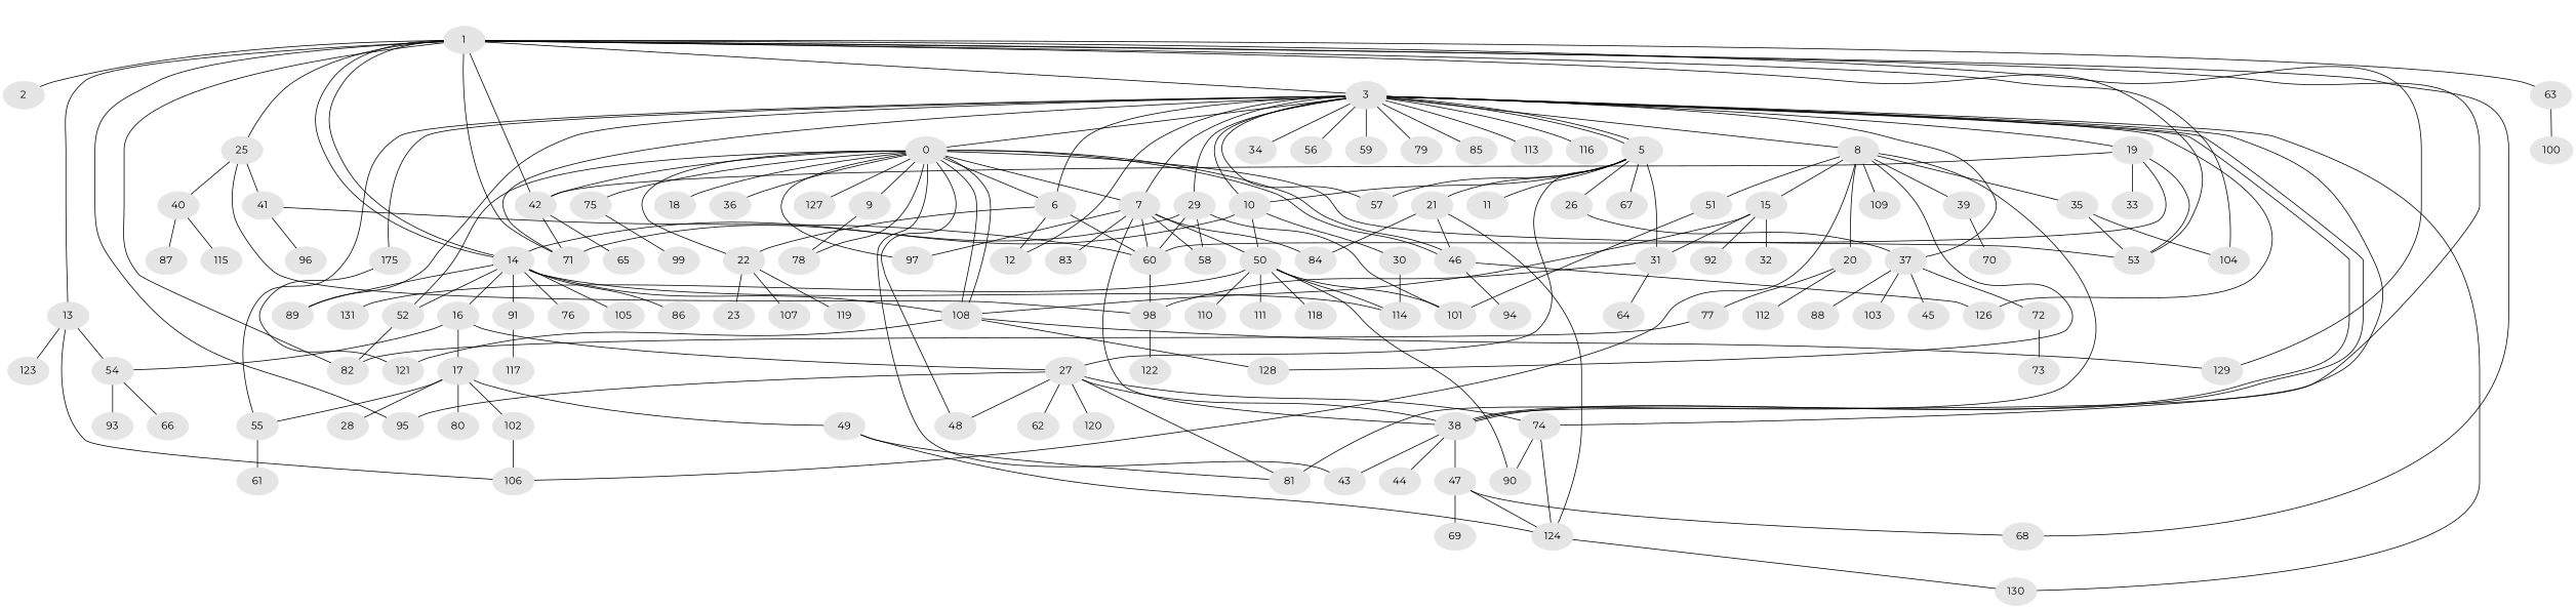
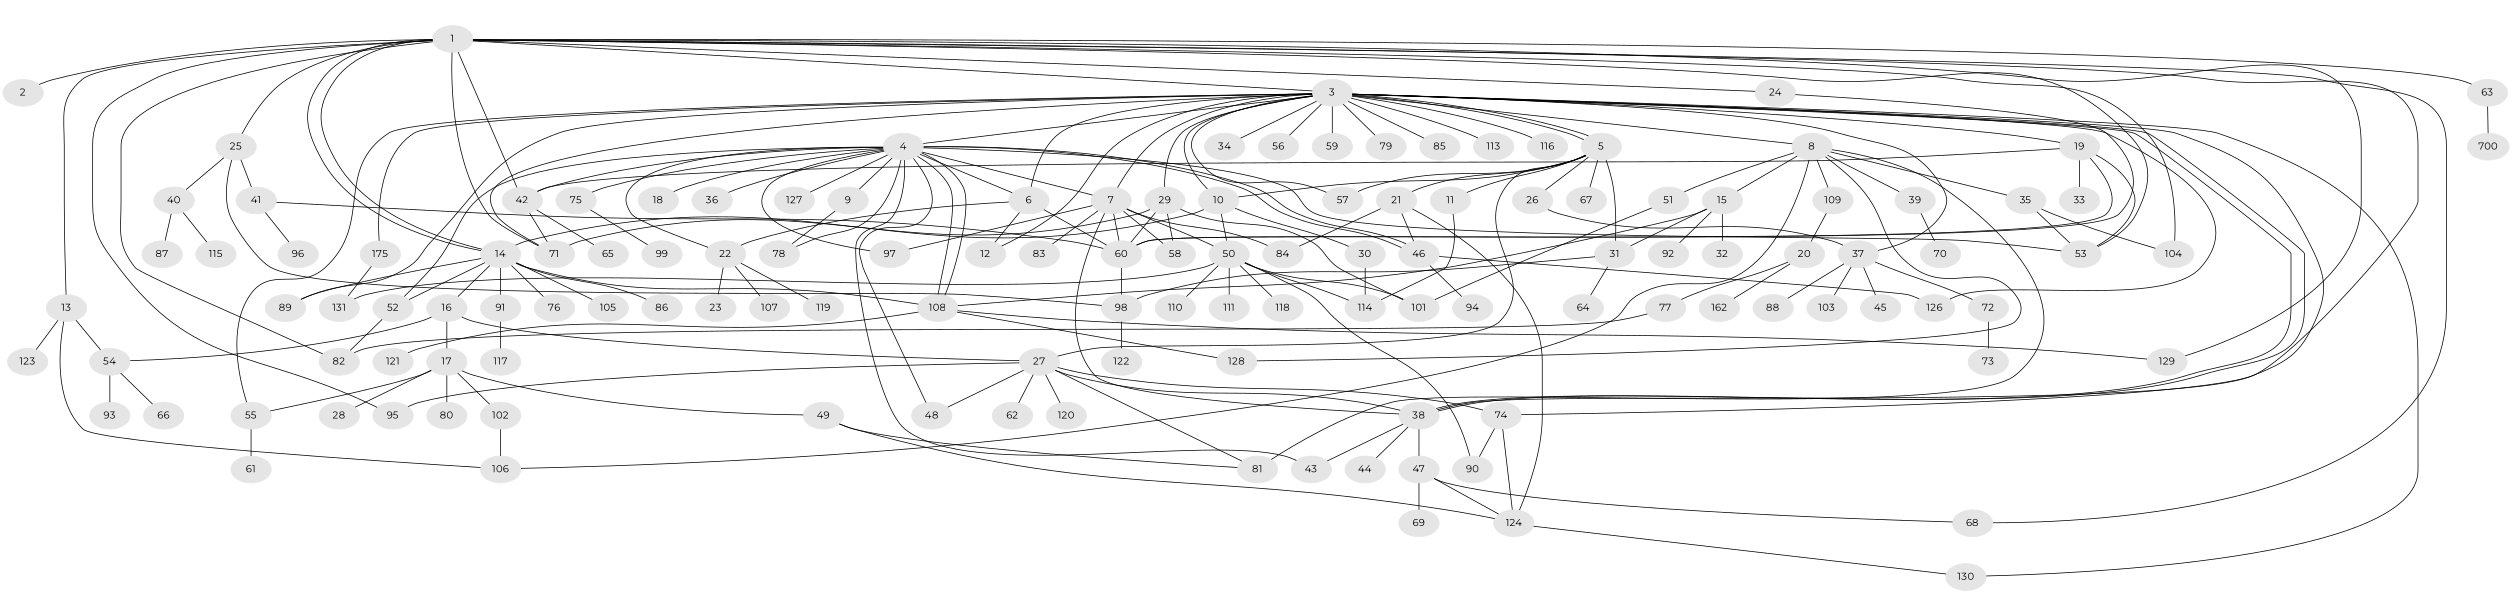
  graph {
    fontname=Montserrat
    node [color=gray90 fontname=Montserrat style=filled]
    edge [fontname=Montserrat]
    1
    2
    3
    13
    14
+   24
    25
    38
    42
    53
    63
    68
    71
    82
    95
    104
    129
-   4 [label=0]
+   4
    5
    6
    7
    8
    10
    12
    19
    29
    34
    37
    55
    56
    57
    59
    74
    79
    85
    89
    113
    116
    n39 [label=175]
    126
    130
    106
    54
    123
    52
    108
    16
    76
    86
    91
    105
    114
    60
    40
    41
    98
    43
    44
    47
    65
-   100
+   100 [label=700]
    9
    18
    22
    36
    46
    48
    75
    78
    97
    127
    11
    21
    26
    27
    31
    67
    50
    58
    83
    84
    15
    20
    35
    39
    51
    81
    109
    128
    30
    33
    101
    45
    72
    88
    103
    61
    124
    90
    131
    23
    107
    119
    94
    99
    121
    62
    120
    64
    110
    111
    118
    32
    92
    77
-   112
+   112 [label=162]
    70
    66
    93
    17
    117
    28
    49
    80
    102
    87
    115
    96
    122
    73
    69
    1 -- 2
    1 -- 3
    1 -- 13
    1 -- 14
    1 -- 14
+   1 -- 24
    1 -- 25
    1 -- 38
    1 -- 42
    1 -- 53
    1 -- 63
    1 -- 68
    1 -- 71
    1 -- 82
    1 -- 95
    1 -- 104
    1 -- 129
    3 -- 38
    3 -- 38
    3 -- 71
    3 -- 4
    3 -- 5
    3 -- 5
    3 -- 6
    3 -- 7
    3 -- 8
    3 -- 10
    3 -- 12
    3 -- 19
    3 -- 29
    3 -- 34
    3 -- 37
    3 -- 55
    3 -- 56
    3 -- 57
    3 -- 59
    3 -- 74
    3 -- 79
    3 -- 85
    3 -- 89
    3 -- 113
    3 -- 116
    3 -- n39
    3 -- 126
    3 -- 130
    13 -- 106
    13 -- 54
    13 -- 123
    14 -- 89
    14 -- 52
    14 -- 108
    14 -- 16
    14 -- 76
    14 -- 86
    14 -- 91
    14 -- 105
-   14 -- 114
+   11 -- 114
+   24 -- 60
    25 -- 40
    25 -- 41
    25 -- 98
    38 -- 43
    38 -- 44
    38 -- 47
    42 -- 71
    42 -- 65
    63 -- 100
    4 -- 42
    4 -- 53
    4 -- 6
    4 -- 7
    4 -- 52
    4 -- 108
    4 -- 108
    4 -- 43
    4 -- 9
    4 -- 18
    4 -- 22
    4 -- 36
    4 -- 46
    4 -- 46
    4 -- 48
    4 -- 75
    4 -- 78
    4 -- 97
    4 -- 127
    5 -- 10
    5 -- 57
    5 -- 11
    5 -- 21
    5 -- 26
    5 -- 27
    5 -- 31
    5 -- 67
    6 -- 12
    6 -- 60
    6 -- 22
    7 -- 38
    7 -- 60
    7 -- 97
    7 -- 50
    7 -- 58
    7 -- 83
    7 -- 84
    8 -- 106
    8 -- 15
-   8 -- 20
+   109 -- 20
    8 -- 35
    8 -- 39
    8 -- 51
    8 -- 81
    8 -- 109
    8 -- 128
    10 -- 14
    10 -- 50
    10 -- 30
    19 -- 42
    19 -- 53
    19 -- 60
    19 -- 33
    29 -- 71
    29 -- 60
    29 -- 58
    29 -- 101
    37 -- 45
    37 -- 72
    37 -- 88
    37 -- 103
    55 -- 61
    74 -- 124
    74 -- 90
-   n39 -- 121
+   n39 -- 131
    54 -- 66
    54 -- 93
    52 -- 82
    108 -- 129
    108 -- 128
    108 -- 121
    16 -- 54
    16 -- 27
    16 -- 17
    91 -- 117
    60 -- 98
    40 -- 87
    40 -- 115
    41 -- 60
    41 -- 96
    98 -- 122
    47 -- 68
    47 -- 124
    47 -- 69
    9 -- 78
    22 -- 23
    22 -- 107
    22 -- 119
    46 -- 126
    46 -- 94
    75 -- 99
    21 -- 46
    21 -- 84
    21 -- 124
    26 -- 37
    27 -- 38
    27 -- 95
    27 -- 74
    27 -- 48
    27 -- 81
    27 -- 62
    27 -- 120
    31 -- 98
    31 -- 64
    50 -- 114
    50 -- 101
    50 -- 90
    50 -- 131
    50 -- 110
    50 -- 111
    50 -- 118
    15 -- 108
    15 -- 31
    15 -- 32
    15 -- 92
    20 -- 77
    20 -- 112
    35 -- 53
    35 -- 104
    39 -- 70
    51 -- 101
    30 -- 114
    72 -- 73
    124 -- 130
    77 -- 82
    17 -- 55
    17 -- 28
    17 -- 49
    17 -- 80
    17 -- 102
    49 -- 81
    49 -- 124
    102 -- 106
  }
